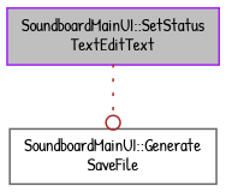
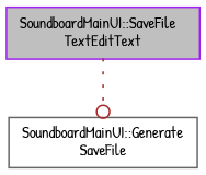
  digraph {
    rankdir=TB
    fontname="Patrick Hand"
    node [fontname="Patrick Hand" fontsize=10 shape=record style=filled]
-   n1 [color=purple fillcolor=grey75 fontcolor=black height=0.2 label="SoundboardMainUI::SetStatus\lTextEditText" width=0.4]
+   n1 [color=purple fillcolor=grey75 fontcolor=black height=0.2 label="SoundboardMainUI::SaveFile\lTextEditText" width=0.4]
    n2 [color=gray40 fillcolor=white height=0.2 label="SoundboardMainUI::Generate\lSaveFile" width=0.4]
    n1 -> n2 [color=brown fontname="Patrick Hand" fontsize=10 labelfontname=Helvetica labelfontsize=10 style=dotted arrowhead=odot]
  }
